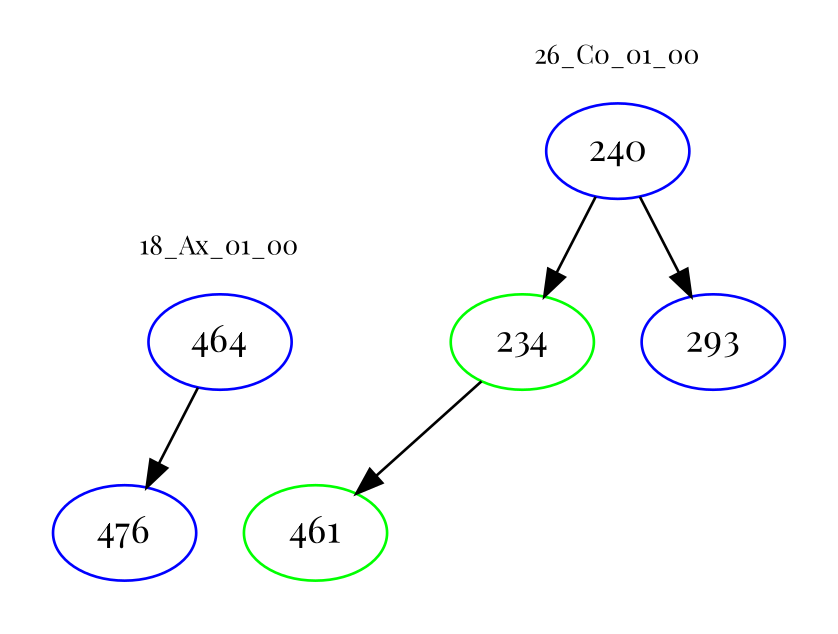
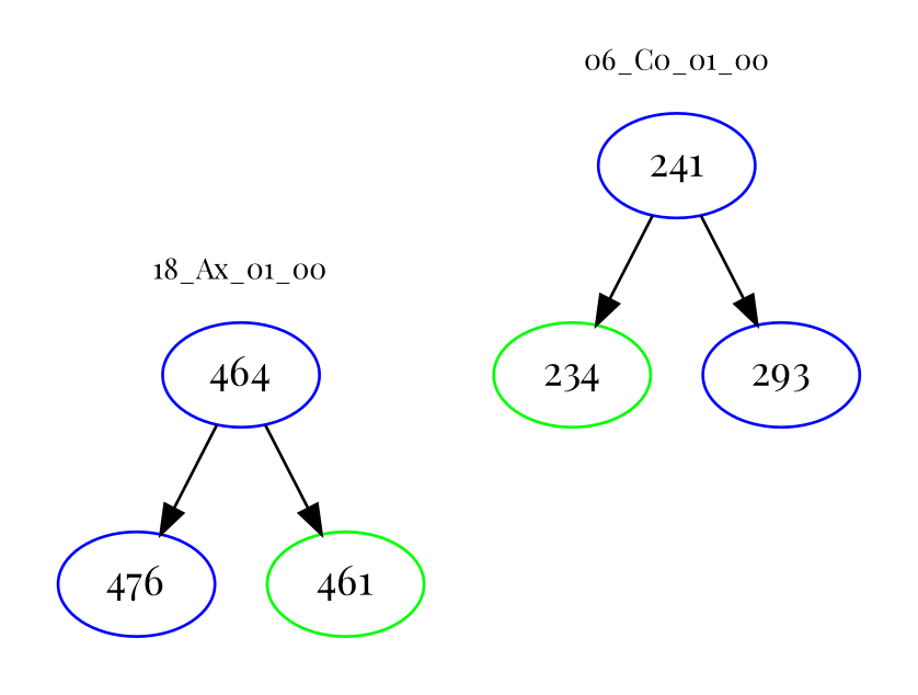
  digraph {
    fontname="Playfair Display"
    node [color=blue fontname="Playfair Display"]
    edge [color=black fontname="Playfair Display"]
    n1 [label=464]
    n2 [color=green label=461]
    n3 [label=476]
-   n4 [label=240]
+   n4 [label=241]
    n5 [color=green label=234]
    n6 [label=293]
    subgraph cluster_1 {
      color=white
      fontsize=10
      label="18_Ax_01_00"
      n1
      n2
      n3
    }
    subgraph cluster_2 {
      color=white
      fontsize=10
-     label="26_C0_01_00"
+     label="06_C0_01_00"
      n4
      n5
      n6
    }
-   n5 -> n2
+   n1 -> n2
    n1 -> n3
    n4 -> n5
    n4 -> n6
  }
